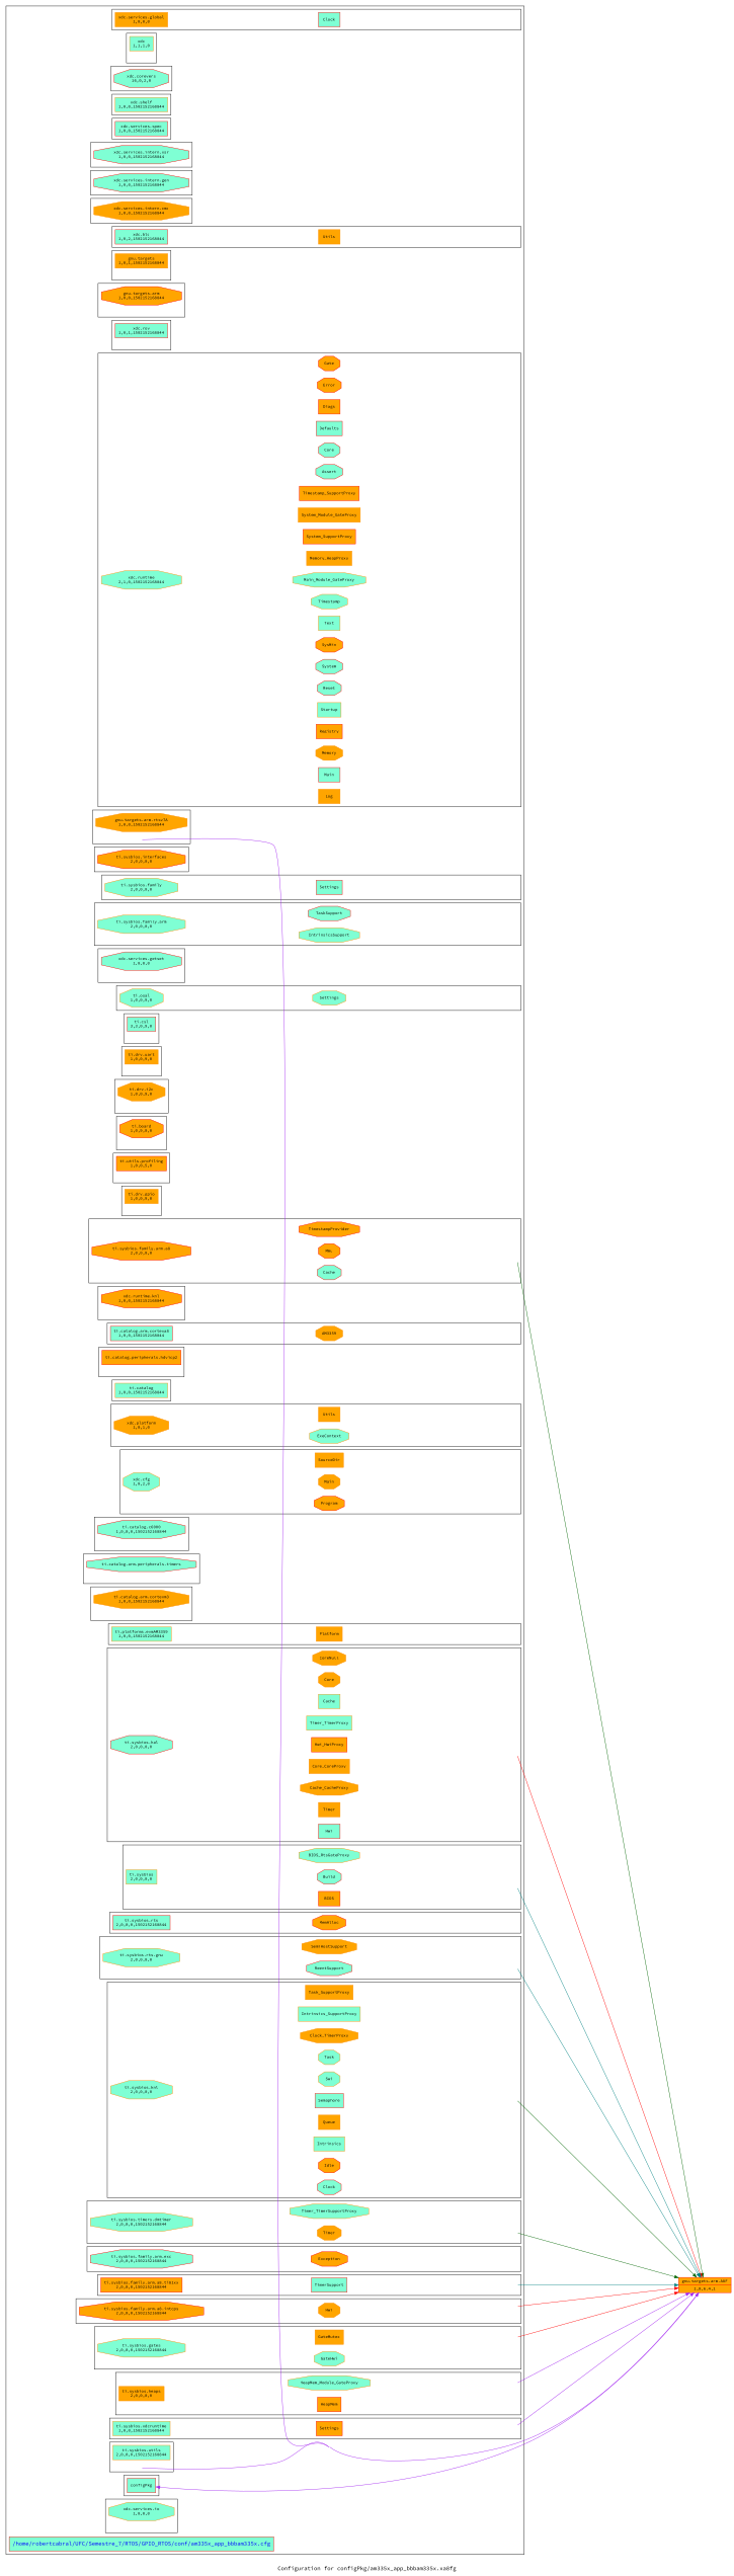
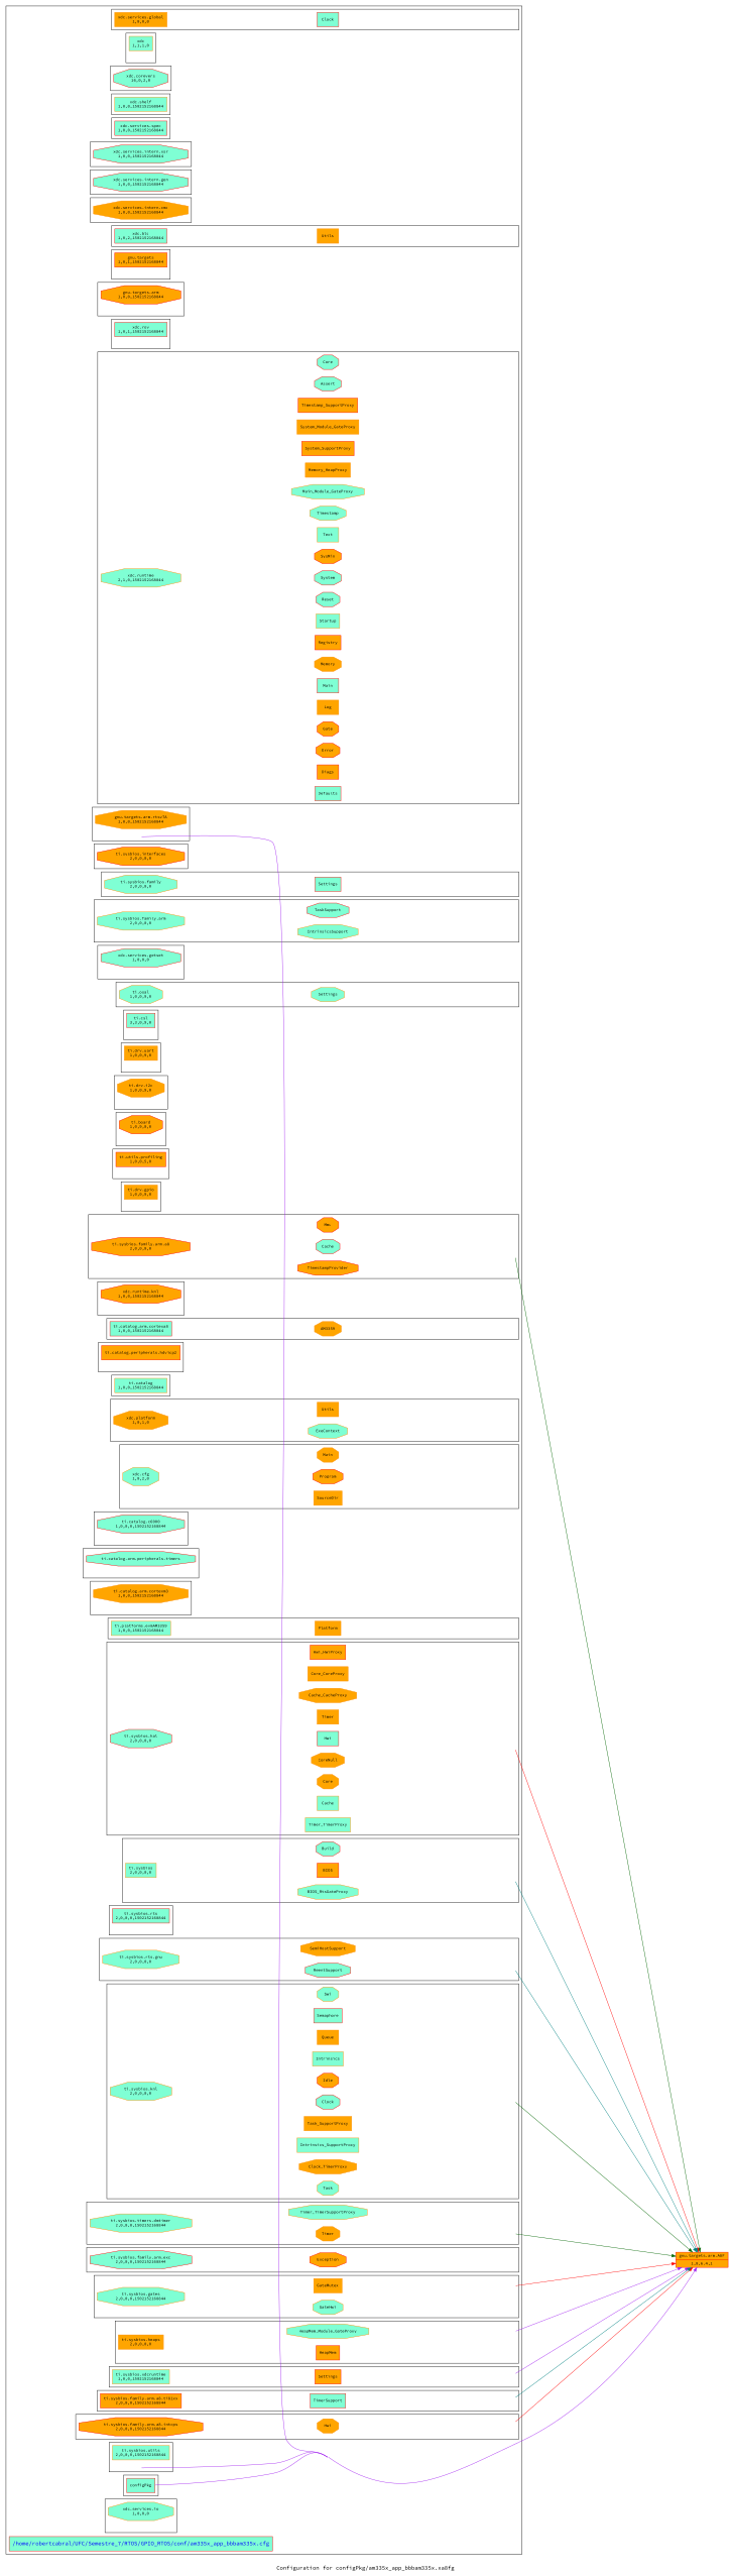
  digraph {
    compound=true
    concentrate=true
    fontname="Source Code Pro"
    label="\nConfiguration for configPkg/am335x_app_bbbam335x.xa8fg"
    rankdir=LR
    ranksep=".50 equally"
    node [color=darkorange fillcolor=aquamarine font=Helvetica fontcolor=black fontname="Source Code Pro" fontsize=10 shape=octagon style=filled]
    edge [fontname="Source Code Pro" style=invis]
    n1 [fillcolor=orange label="xdc.services.global\n1,0,0,0" shape=box]
    n2 [color=red label=Clock shape=box]
    xdc_services_global__bot [shape=point style=invis color="" fillcolor=""]
    n4 [label="xdc\n1,1,1,0" shape=box]
    xdc__bot [shape=point style=invis color="" fillcolor=""]
    n6 [color=red label="xdc.corevers\n16,0,2,0"]
    n7 [label="xdc.shelf\n1,0,0,1502152168844" shape=box]
    n8 [color=red label="xdc.services.spec\n1,0,0,1502152168844" shape=box]
    n9 [color=red label="xdc.services.intern.xsr\n1,0,0,1502152168844"]
    n10 [color=red label="xdc.services.intern.gen\n1,0,0,1502152168844"]
    n11 [fillcolor=orange label="xdc.services.intern.cmd\n1,0,0,1502152168844"]
    n12 [color=red label="xdc.bld\n1,0,2,1502152168844" shape=box]
    n13 [fillcolor=orange label=Utils shape=box]
    xdc_bld__bot [shape=point style=invis color="" fillcolor=""]
-   n15 [fillcolor=orange label="gnu.targets\n1,0,1,1502152168844" shape=box]
+   n15 [color=red fillcolor=orange label="gnu.targets\n1,0,1,1502152168844" shape=box]
    gnu_targets__bot [shape=point style=invis color="" fillcolor=""]
    n17 [color=red fillcolor=orange label="gnu.targets.arm\n1,0,0,1502152168844"]
    gnu_targets_arm__bot [shape=point style=invis color="" fillcolor=""]
    n19 [color=red label="xdc.rov\n1,0,1,1502152168844" shape=box]
    xdc_rov__bot [shape=point style=invis color="" fillcolor=""]
    n21 [label="xdc.runtime\n2,1,0,1502152168844"]
    n22 [color=red label=Assert]
    n23 [color=red label=Core]
    n24 [color=red label=Defaults shape=box]
    n25 [color=red fillcolor=orange label=Diags shape=box]
    n26 [color=red fillcolor=orange label=Error]
    n27 [color=red fillcolor=orange label=Gate]
    n28 [fillcolor=orange label=Log shape=box]
    n29 [color=red label=Main shape=box]
    n30 [fillcolor=orange label=Memory]
    n31 [color=red fillcolor=orange label=Registry shape=box]
    n32 [label=Startup shape=box]
    n33 [color=red label=Reset]
    n34 [color=red label=System]
    n35 [color=red fillcolor=orange label=SysMin]
    n36 [label=Text shape=box]
    n37 [label=Timestamp]
    n38 [label=Main_Module_GateProxy]
    n39 [fillcolor=orange label=Memory_HeapProxy shape=box]
    n40 [color=red fillcolor=orange label=System_SupportProxy shape=box]
    n41 [fillcolor=orange label=System_Module_GateProxy shape=box]
    n42 [color=red fillcolor=orange label=Timestamp_SupportProxy shape=box]
    xdc_runtime__bot [shape=point style=invis color="" fillcolor=""]
    n44 [fillcolor=orange label="gnu.targets.arm.rtsv7A\n1,0,0,1502152168844"]
    gnu_targets_arm_rtsv7A__bot [shape=point style=invis color="" fillcolor=""]
    n46 [color=red fillcolor=orange label="ti.sysbios.interfaces\n2,0,0,0,0"]
    n47 [label="ti.sysbios.family\n2,0,0,0,0"]
    n48 [color=red label=Settings shape=box]
    ti_sysbios_family__bot [shape=point style=invis color="" fillcolor=""]
    n50 [label="ti.sysbios.family.arm\n2,0,0,0,0"]
    n51 [label=IntrinsicsSupport]
    n52 [color=red label=TaskSupport]
    ti_sysbios_family_arm__bot [shape=point style=invis color="" fillcolor=""]
    n54 [color=red label="xdc.services.getset\n1,0,0,0"]
    xdc_services_getset__bot [shape=point style=invis color="" fillcolor=""]
    n56 [label="ti.osal\n1,0,0,9,0"]
    n57 [label=Settings]
    ti_osal__bot [shape=point style=invis color="" fillcolor=""]
    n59 [color=red label="ti.csl\n3,3,0,9,0" shape=box]
    ti_csl__bot [shape=point style=invis color="" fillcolor=""]
    n61 [fillcolor=orange label="ti.drv.uart\n1,0,0,9,0" shape=box]
    ti_drv_uart__bot [shape=point style=invis color="" fillcolor=""]
    n63 [fillcolor=orange label="ti.drv.i2c\n1,0,0,9,0"]
    ti_drv_i2c__bot [shape=point style=invis color="" fillcolor=""]
    n65 [color=red fillcolor=orange label="ti.board\n1,0,9,0,0"]
    ti_board__bot [shape=point style=invis color="" fillcolor=""]
    n67 [color=red fillcolor=orange label="ti.utils.profiling\n1,0,0,5,0" shape=box]
    ti_utils_profiling__bot [shape=point style=invis color="" fillcolor=""]
    n69 [fillcolor=orange label="ti.drv.gpio\n1,0,0,9,0" shape=box]
    ti_drv_gpio__bot [shape=point style=invis color="" fillcolor=""]
    n71 [color=red fillcolor=orange label="ti.sysbios.family.arm.a8\n2,0,0,0,0"]
    n72 [color=red label=Cache]
    n73 [color=red fillcolor=orange label=Mmu]
    n74 [color=red fillcolor=orange label=TimestampProvider]
    ti_sysbios_family_arm_a8__bot [shape=point style=invis color="" fillcolor=""]
    n76 [color=red fillcolor=orange label="xdc.runtime.knl\n1,0,0,1502152168844"]
    xdc_runtime_knl__bot [shape=point style=invis color="" fillcolor=""]
    n78 [color=red label="ti.catalog.arm.cortexa8\n1,0,0,1502152168844" shape=box]
    n79 [fillcolor=orange label=AM3359]
    ti_catalog_arm_cortexa8__bot [shape=point style=invis color="" fillcolor=""]
    n81 [color=red fillcolor=orange label="ti.catalog.peripherals.hdvicp2\n" shape=box]
    ti_catalog_peripherals_hdvicp2__bot [shape=point style=invis color="" fillcolor=""]
    n83 [label="ti.catalog\n1,0,0,1502152168844" shape=box]
    n84 [fillcolor=orange label="xdc.platform\n1,0,1,0"]
    n85 [label=ExeContext]
    n86 [fillcolor=orange label=Utils shape=box]
    xdc_platform__bot [shape=point style=invis color="" fillcolor=""]
    n88 [label="xdc.cfg\n1,0,2,0"]
    n89 [color=red fillcolor=orange label=Program]
    n90 [fillcolor=orange label=Main]
    n91 [fillcolor=orange label=SourceDir shape=box]
    xdc_cfg__bot [shape=point style=invis color="" fillcolor=""]
    n93 [color=red label="ti.catalog.c6000\n1,0,0,0,1502152168844"]
    ti_catalog_c6000__bot [shape=point style=invis color="" fillcolor=""]
    n95 [color=red label="ti.catalog.arm.peripherals.timers\n"]
    ti_catalog_arm_peripherals_timers__bot [shape=point style=invis color="" fillcolor=""]
    n97 [fillcolor=orange label="ti.catalog.arm.cortexm3\n1,0,0,1502152168844"]
    ti_catalog_arm_cortexm3__bot [shape=point style=invis color="" fillcolor=""]
    n99 [label="ti.platforms.evmAM3359\n1,0,0,1502152168844" shape=box]
    n100 [fillcolor=orange label=Platform shape=box]
    ti_platforms_evmAM3359__bot [shape=point style=invis color="" fillcolor=""]
    n102 [color=red label="ti.sysbios.hal\n2,0,0,0,0"]
    n103 [label=Cache shape=box]
    n104 [fillcolor=orange label=Core]
    n105 [fillcolor=orange label=CoreNull]
    n106 [color=red label=Hwi shape=box]
    n107 [fillcolor=orange label=Timer shape=box]
    n108 [fillcolor=orange label=Cache_CacheProxy]
    n109 [fillcolor=orange label=Core_CoreProxy shape=box]
    n110 [color=red fillcolor=orange label=Hwi_HwiProxy shape=box]
    n111 [label=Timer_TimerProxy shape=box]
    ti_sysbios_hal__bot [shape=point style=invis color="" fillcolor=""]
    n113 [label="ti.sysbios\n2,0,0,0,0" shape=box]
    n114 [color=red fillcolor=orange label=BIOS shape=box]
    n115 [color=red label=Build]
    n116 [label=BIOS_RtsGateProxy]
    ti_sysbios__bot [shape=point style=invis color="" fillcolor=""]
    n118 [color=red label="ti.sysbios.rts\n2,0,0,0,1502152168844" shape=box]
-   n119 [color=red fillcolor=orange label=MemAlloc]
    ti_sysbios_rts__bot [shape=point style=invis color="" fillcolor=""]
    n121 [label="ti.sysbios.rts.gnu\n2,0,0,0,0"]
    n122 [color=red label=ReentSupport]
    n123 [fillcolor=orange label=SemiHostSupport]
    ti_sysbios_rts_gnu__bot [shape=point style=invis color="" fillcolor=""]
    n125 [label="ti.sysbios.knl\n2,0,0,0,0"]
    n126 [color=red label=Clock]
    n127 [color=red fillcolor=orange label=Idle]
    n128 [label=Intrinsics shape=box]
    n129 [fillcolor=orange label=Queue shape=box]
    n130 [color=red label=Semaphore shape=box]
    n131 [label=Swi]
    n132 [label=Task]
    n133 [fillcolor=orange label=Clock_TimerProxy]
    n134 [label=Intrinsics_SupportProxy shape=box]
    n135 [fillcolor=orange label=Task_SupportProxy shape=box]
    ti_sysbios_knl__bot [shape=point style=invis color="" fillcolor=""]
    n137 [label="ti.sysbios.timers.dmtimer\n2,0,0,0,1502152168844"]
    n138 [fillcolor=orange label=Timer]
    n139 [label=Timer_TimerSupportProxy]
    ti_sysbios_timers_dmtimer__bot [shape=point style=invis color="" fillcolor=""]
    n141 [color=red label="ti.sysbios.family.arm.exc\n2,0,0,0,1502152168844"]
    n142 [color=red fillcolor=orange label=Exception]
    ti_sysbios_family_arm_exc__bot [shape=point style=invis color="" fillcolor=""]
    n144 [color=red fillcolor=orange label="ti.sysbios.family.arm.a8.intcps\n2,0,0,0,1502152168844"]
    n145 [fillcolor=orange label=Hwi]
    ti_sysbios_family_arm_a8_intcps__bot [shape=point style=invis color="" fillcolor=""]
    n147 [label="ti.sysbios.gates\n2,0,0,0,1502152168844"]
    n148 [label=GateHwi]
    n149 [fillcolor=orange label=GateMutex shape=box]
    ti_sysbios_gates__bot [shape=point style=invis color="" fillcolor=""]
    n151 [fillcolor=orange label="ti.sysbios.heaps\n2,0,0,0,0" shape=box]
    n152 [color=red fillcolor=orange label=HeapMem shape=box]
    n153 [label=HeapMem_Module_GateProxy]
    ti_sysbios_heaps__bot [shape=point style=invis color="" fillcolor=""]
    n155 [label="ti.sysbios.xdcruntime\n1,0,0,1502152168844" shape=box]
    n156 [color=red fillcolor=orange label=Settings shape=box]
    ti_sysbios_xdcruntime__bot [shape=point style=invis color="" fillcolor=""]
    n158 [color=red fillcolor=orange label="ti.sysbios.family.arm.a8.ti81xx\n2,0,0,0,1502152168844" shape=box]
    n159 [color=red label=TimerSupport shape=box]
    ti_sysbios_family_arm_a8_ti81xx__bot [shape=point style=invis color="" fillcolor=""]
    n161 [label="ti.sysbios.utils\n2,0,0,0,1502152168844" shape=box]
    ti_sysbios_utils__bot [shape=point style=invis color="" fillcolor=""]
    n163 [color=red label="configPkg\n" shape=box]
    n164 [label="xdc.services.io\n1,0,0,0"]
    xdc_services_io__bot [shape=point style=invis color="" fillcolor=""]
    n166 [color=red fontcolor=blue fontsize=14 label="/home/robertcabral/UFC/Semestre_7/RTOS/GPIO_RTOS/conf/am335x_app_bbbam335x.cfg" shape=box]
    n167 [color=red fillcolor=orange label="gnu.targets.arm.A8F|1,0,6.4,1" shape=record]
    subgraph cluster_1 {
      label=""
      n166
      subgraph cluster_2 {
        label=""
        n1
        n2
        xdc_services_global__bot
      }
      subgraph cluster_3 {
        label=""
        n4
        xdc__bot
      }
      subgraph cluster_4 {
        label=""
        n6
      }
      subgraph cluster_5 {
        label=""
        n7
      }
      subgraph cluster_6 {
        label=""
        n8
      }
      subgraph cluster_7 {
        label=""
        n9
      }
      subgraph cluster_8 {
        label=""
        n10
      }
      subgraph cluster_9 {
        label=""
        n11
      }
      subgraph cluster_10 {
        label=""
        n12
        n13
        xdc_bld__bot
      }
      subgraph cluster_11 {
        label=""
        n15
        gnu_targets__bot
      }
      subgraph cluster_12 {
        label=""
        n17
        gnu_targets_arm__bot
      }
      subgraph cluster_13 {
        label=""
        n19
        xdc_rov__bot
      }
      subgraph cluster_14 {
        label=""
        n21
        n22
        n23
        n24
        n25
        n26
        n27
        n28
        n29
        n30
        n31
        n32
        n33
        n34
        n35
        n36
        n37
        n38
        n39
        n40
        n41
        n42
        xdc_runtime__bot
      }
      subgraph cluster_15 {
        label=""
        n44
        gnu_targets_arm_rtsv7A__bot
      }
      subgraph cluster_16 {
        label=""
        n46
      }
      subgraph cluster_17 {
        label=""
        n47
        n48
        ti_sysbios_family__bot
      }
      subgraph cluster_18 {
        label=""
        n50
        n51
        n52
        ti_sysbios_family_arm__bot
      }
      subgraph cluster_19 {
        label=""
        n54
        xdc_services_getset__bot
      }
      subgraph cluster_20 {
        label=""
        n56
        n57
        ti_osal__bot
      }
      subgraph cluster_21 {
        label=""
        n59
        ti_csl__bot
      }
      subgraph cluster_22 {
        label=""
        n61
        ti_drv_uart__bot
      }
      subgraph cluster_23 {
        label=""
        n63
        ti_drv_i2c__bot
      }
      subgraph cluster_24 {
        label=""
        n65
        ti_board__bot
      }
      subgraph cluster_25 {
        label=""
        n67
        ti_utils_profiling__bot
      }
      subgraph cluster_26 {
        label=""
        n69
        ti_drv_gpio__bot
      }
      subgraph cluster_27 {
        label=""
        n71
        n72
        n73
        n74
        ti_sysbios_family_arm_a8__bot
      }
      subgraph cluster_28 {
        label=""
        n76
        xdc_runtime_knl__bot
      }
      subgraph cluster_29 {
        label=""
        n78
        n79
        ti_catalog_arm_cortexa8__bot
      }
      subgraph cluster_30 {
        label=""
        n81
        ti_catalog_peripherals_hdvicp2__bot
      }
      subgraph cluster_31 {
        label=""
        n83
      }
      subgraph cluster_32 {
        label=""
        n84
        n85
        n86
        xdc_platform__bot
      }
      subgraph cluster_33 {
        label=""
        n88
        n89
        n90
        n91
        xdc_cfg__bot
      }
      subgraph cluster_34 {
        label=""
        n93
        ti_catalog_c6000__bot
      }
      subgraph cluster_35 {
        label=""
        n95
        ti_catalog_arm_peripherals_timers__bot
      }
      subgraph cluster_36 {
        label=""
        n97
        ti_catalog_arm_cortexm3__bot
      }
      subgraph cluster_37 {
        label=""
        n99
        n100
        ti_platforms_evmAM3359__bot
      }
      subgraph cluster_38 {
        label=""
        n102
        n103
        n104
        n105
        n106
        n107
        n108
        n109
        n110
        n111
        ti_sysbios_hal__bot
      }
      subgraph cluster_39 {
        label=""
        n113
        n114
        n115
        n116
        ti_sysbios__bot
      }
      subgraph cluster_40 {
        label=""
        n118
-       n119
        ti_sysbios_rts__bot
      }
      subgraph cluster_41 {
        label=""
        n121
        n122
        n123
        ti_sysbios_rts_gnu__bot
      }
      subgraph cluster_42 {
        label=""
        n125
        n126
        n127
        n128
        n129
        n130
        n131
        n132
        n133
        n134
        n135
        ti_sysbios_knl__bot
      }
      subgraph cluster_43 {
        label=""
        n137
        n138
        n139
        ti_sysbios_timers_dmtimer__bot
      }
      subgraph cluster_44 {
        label=""
        n141
        n142
        ti_sysbios_family_arm_exc__bot
      }
      subgraph cluster_45 {
        label=""
        n144
        n145
        ti_sysbios_family_arm_a8_intcps__bot
      }
      subgraph cluster_46 {
        label=""
        n147
        n148
        n149
        ti_sysbios_gates__bot
      }
      subgraph cluster_47 {
        label=""
        n151
        n152
        n153
        ti_sysbios_heaps__bot
      }
      subgraph cluster_48 {
        label=""
        n155
        n156
        ti_sysbios_xdcruntime__bot
      }
      subgraph cluster_49 {
        label=""
        n158
        n159
        ti_sysbios_family_arm_a8_ti81xx__bot
      }
      subgraph cluster_50 {
        label=""
        n161
        ti_sysbios_utils__bot
      }
      subgraph cluster_51 {
        label=""
        n163
      }
      subgraph cluster_52 {
        label=""
        n164
        xdc_services_io__bot
      }
    }
    n1 -> n2
    n2 -> xdc_services_global__bot
    n12 -> n13
    n13 -> xdc_bld__bot
    n21 -> n22
    n21 -> n23
    n21 -> n24
    n21 -> n25
    n21 -> n26
    n21 -> n27
    n21 -> n28
    n21 -> n29
    n21 -> n30
    n21 -> n31
    n21 -> n32
    n21 -> n33
    n21 -> n34
    n21 -> n35
    n21 -> n36
    n21 -> n37
    n21 -> n38
    n21 -> n39
    n21 -> n40
    n21 -> n41
    n21 -> n42
    n22 -> xdc_runtime__bot
    n23 -> xdc_runtime__bot
    n24 -> xdc_runtime__bot
    n25 -> xdc_runtime__bot
    n26 -> xdc_runtime__bot
    n27 -> xdc_runtime__bot
    n28 -> xdc_runtime__bot
    n29 -> xdc_runtime__bot
    n30 -> xdc_runtime__bot
    n31 -> xdc_runtime__bot
    n32 -> xdc_runtime__bot
    n33 -> xdc_runtime__bot
    n34 -> xdc_runtime__bot
    n35 -> xdc_runtime__bot
    n36 -> xdc_runtime__bot
    n37 -> xdc_runtime__bot
    n38 -> xdc_runtime__bot
    n39 -> xdc_runtime__bot
    n40 -> xdc_runtime__bot
    n41 -> xdc_runtime__bot
    n42 -> xdc_runtime__bot
    gnu_targets_arm_rtsv7A__bot -> n167 [color=purple style=""]
    n47 -> n48
    n48 -> ti_sysbios_family__bot
    n50 -> n51
    n50 -> n52
    n51 -> ti_sysbios_family_arm__bot
    n52 -> ti_sysbios_family_arm__bot
    n56 -> n57
    n57 -> ti_osal__bot
    n71 -> n72
    n71 -> n73
    n71 -> n74
    n72 -> ti_sysbios_family_arm_a8__bot
    n73 -> ti_sysbios_family_arm_a8__bot
    n74 -> ti_sysbios_family_arm_a8__bot
    ti_sysbios_family_arm_a8__bot -> n167 [color=darkgreen style=""]
    n78 -> n79
    n79 -> ti_catalog_arm_cortexa8__bot
    n84 -> n85
    n84 -> n86
    n85 -> xdc_platform__bot
    n86 -> xdc_platform__bot
    n88 -> n89
    n88 -> n90
    n88 -> n91
    n89 -> xdc_cfg__bot
    n90 -> xdc_cfg__bot
    n91 -> xdc_cfg__bot
    n99 -> n100
    n100 -> ti_platforms_evmAM3359__bot
    n102 -> n103
    n102 -> n104
    n102 -> n105
    n102 -> n106
    n102 -> n107
    n102 -> n108
    n102 -> n109
    n102 -> n110
    n102 -> n111
    n103 -> ti_sysbios_hal__bot
    n104 -> ti_sysbios_hal__bot
    n105 -> ti_sysbios_hal__bot
    n106 -> ti_sysbios_hal__bot
    n107 -> ti_sysbios_hal__bot
    n108 -> ti_sysbios_hal__bot
    n109 -> ti_sysbios_hal__bot
    n110 -> ti_sysbios_hal__bot
    n111 -> ti_sysbios_hal__bot
    ti_sysbios_hal__bot -> n167 [color=red style=""]
    n113 -> n114
    n113 -> n115
    n113 -> n116
    n114 -> ti_sysbios__bot
    n115 -> ti_sysbios__bot
    n116 -> ti_sysbios__bot
    ti_sysbios__bot -> n167 [color=teal style=""]
-   n118 -> n119
-   n119 -> ti_sysbios_rts__bot
    n121 -> n122
    n121 -> n123
    n122 -> ti_sysbios_rts_gnu__bot
    n123 -> ti_sysbios_rts_gnu__bot
    ti_sysbios_rts_gnu__bot -> n167 [color=teal style=""]
    n125 -> n126
    n125 -> n127
    n125 -> n128
    n125 -> n129
    n125 -> n130
    n125 -> n131
    n125 -> n132
    n125 -> n133
    n125 -> n134
    n125 -> n135
    n126 -> ti_sysbios_knl__bot
    n127 -> ti_sysbios_knl__bot
    n128 -> ti_sysbios_knl__bot
    n129 -> ti_sysbios_knl__bot
    n130 -> ti_sysbios_knl__bot
    n131 -> ti_sysbios_knl__bot
    n132 -> ti_sysbios_knl__bot
    n133 -> ti_sysbios_knl__bot
    n134 -> ti_sysbios_knl__bot
    n135 -> ti_sysbios_knl__bot
    ti_sysbios_knl__bot -> n167 [color=darkgreen style=""]
    n137 -> n138
    n137 -> n139
    n138 -> ti_sysbios_timers_dmtimer__bot
    n139 -> ti_sysbios_timers_dmtimer__bot
    ti_sysbios_timers_dmtimer__bot -> n167 [color=darkgreen style=""]
    n141 -> n142
    n142 -> ti_sysbios_family_arm_exc__bot
    n144 -> n145
    n145 -> ti_sysbios_family_arm_a8_intcps__bot
    ti_sysbios_family_arm_a8_intcps__bot -> n167 [color=red style=""]
    n147 -> n148
    n147 -> n149
    n148 -> ti_sysbios_gates__bot
    n149 -> ti_sysbios_gates__bot
    ti_sysbios_gates__bot -> n167 [color=red style=""]
    n151 -> n152
    n151 -> n153
    n152 -> ti_sysbios_heaps__bot
    n153 -> ti_sysbios_heaps__bot
    ti_sysbios_heaps__bot -> n167 [color=purple style=""]
    n155 -> n156
    n156 -> ti_sysbios_xdcruntime__bot
    ti_sysbios_xdcruntime__bot -> n167 [color=purple style=""]
    n158 -> n159
    n159 -> ti_sysbios_family_arm_a8_ti81xx__bot
    ti_sysbios_family_arm_a8_ti81xx__bot -> n167 [color=teal style=""]
    ti_sysbios_utils__bot -> n167 [color=purple style=""]
-   n167 -> n163 [color=purple style=""]
+   n163 -> n167 [color=purple style=""]
  }
